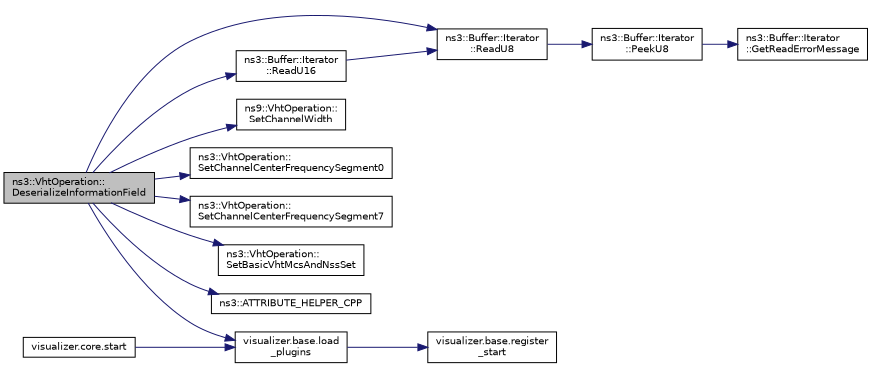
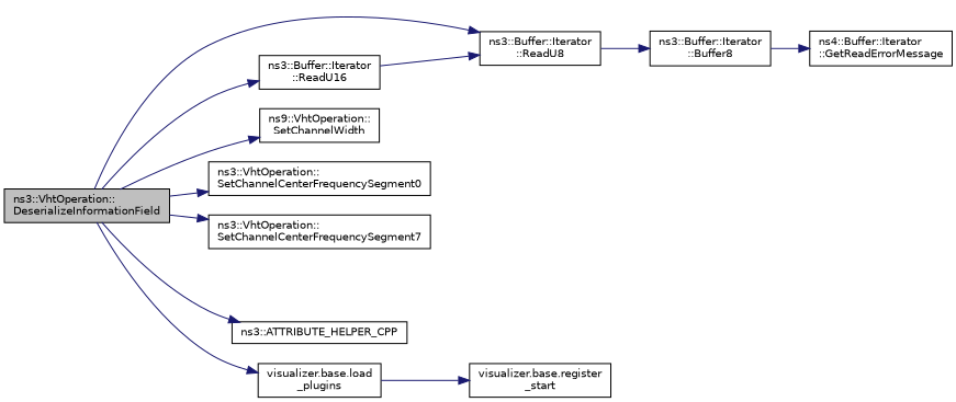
  digraph {
    rankdir=LR
    node [color=black fillcolor=white fontname=Helvetica fontsize=10 shape=record style=filled]
    edge [color=midnightblue fontname=Helvetica fontsize=10 labelfontname=Helvetica labelfontsize=10 style=solid]
    n1 [fillcolor=grey75 fontcolor=black height=0.2 label="ns3::VhtOperation::\lDeserializeInformationField" width=0.4]
    n2 [height=0.2 label="ns3::Buffer::Iterator\l::ReadU8" width=0.4]
    n3 [height=0.2 label="ns3::Buffer::Iterator\l::ReadU16" width=0.4]
    n4 [height=0.2 label="ns9::VhtOperation::\lSetChannelWidth" width=0.4]
    n5 [height=0.2 label="ns3::VhtOperation::\lSetChannelCenterFrequencySegment0" width=0.4]
    n6 [height=0.2 label="ns3::VhtOperation::\lSetChannelCenterFrequencySegment7" width=0.4]
-   n7 [height=0.2 label="ns3::VhtOperation::\lSetBasicVhtMcsAndNssSet" width=0.4]
    n8 [height=0.2 label="ns3::ATTRIBUTE_HELPER_CPP" width=0.4]
    n9 [height=0.2 label="visualizer.base.load\l_plugins" width=0.4]
-   n10 [height=0.2 label="visualizer.core.start" width=0.4]
-   n11 [height=0.2 label="ns3::Buffer::Iterator\l::PeekU8" width=0.4]
+   n11 [height=0.2 label="ns3::Buffer::Iterator\l::Buffer8" width=0.4]
    n12 [height=0.2 label="visualizer.base.register\l_start" width=0.4]
-   n13 [height=0.2 label="ns3::Buffer::Iterator\l::GetReadErrorMessage" width=0.4]
+   n13 [height=0.2 label="ns4::Buffer::Iterator\l::GetReadErrorMessage" width=0.4]
    n1 -> n2
    n1 -> n3
    n1 -> n4
    n1 -> n5
    n1 -> n6
-   n1 -> n7
    n1 -> n8
    n1 -> n9
    n2 -> n11
    n3 -> n2
    n9 -> n12
-   n10 -> n9
    n11 -> n13
  }
